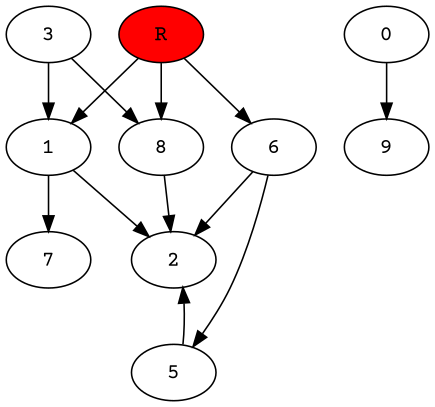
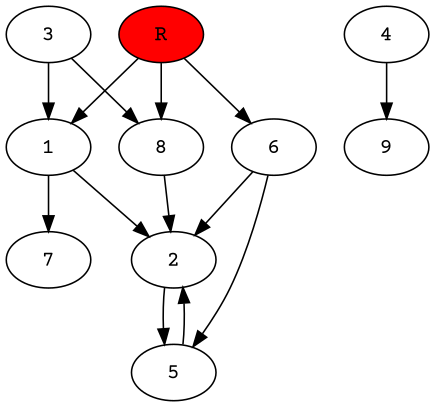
  digraph {
    fontname="Courier Prime"
    node [fontname="Courier Prime"]
    edge [fontname="Courier Prime"]
    1
    2
    7
    5
    3
    8
-   4 [label=0]
+   4
    9
    6
    R [fillcolor="#ff0000" style=filled]
    1 -> 2
    1 -> 7
+   2 -> 5
    5 -> 2
    3 -> 1
    3 -> 8
    8 -> 2
    4 -> 9
    6 -> 2
    6 -> 5
    R -> 1
    R -> 8
    R -> 6
  }
